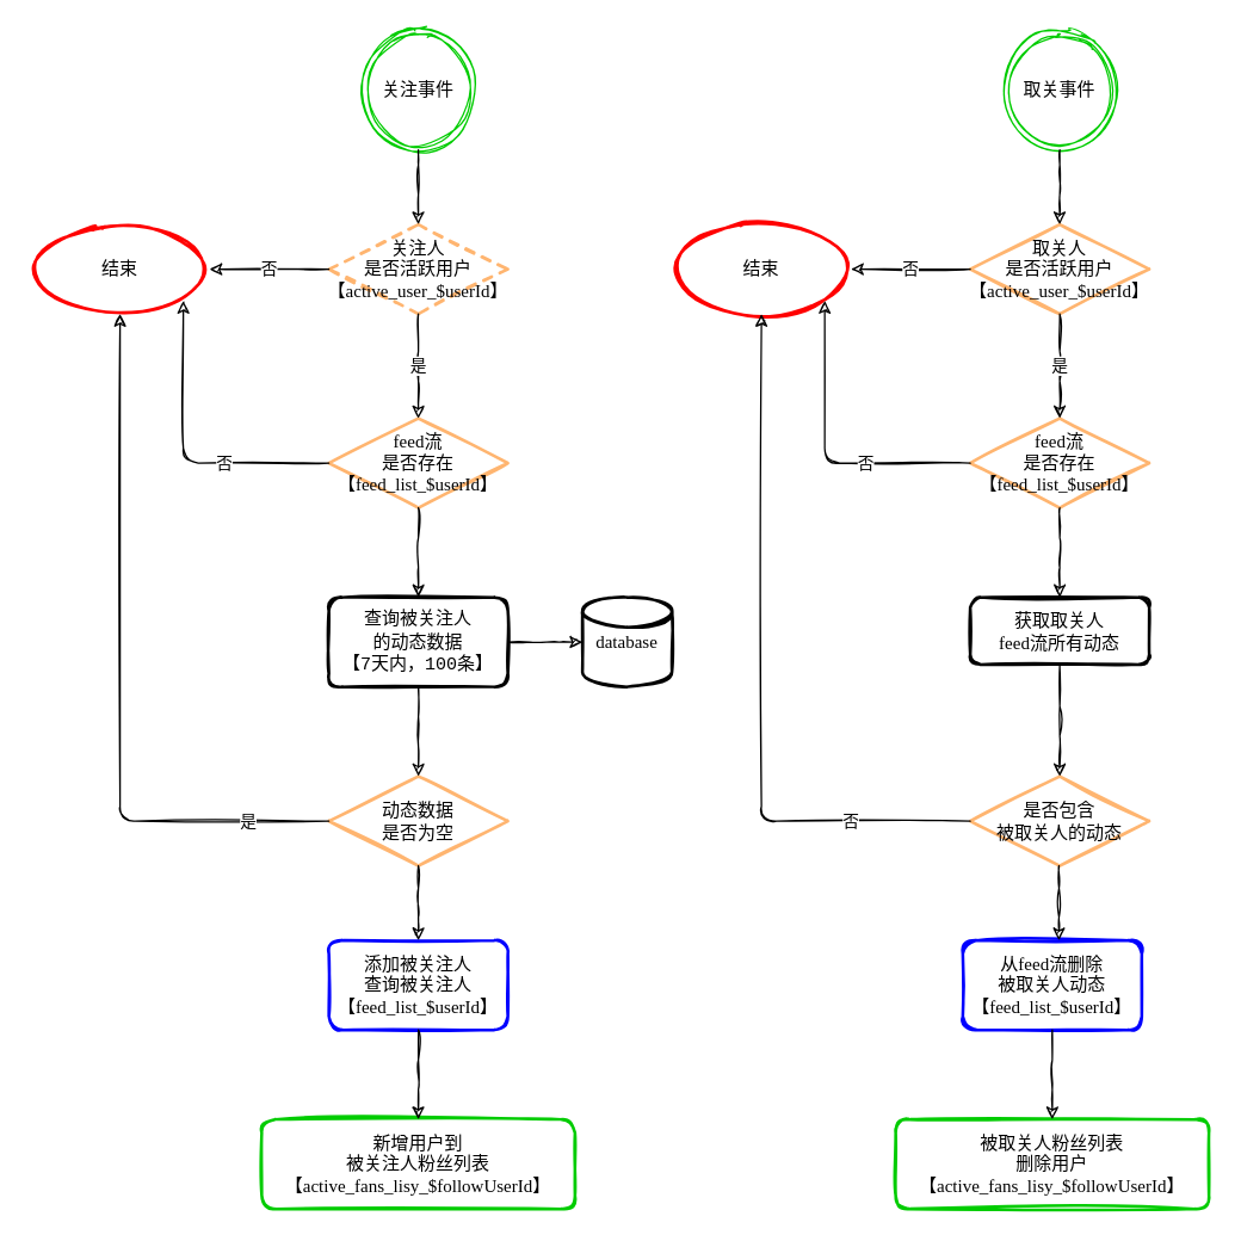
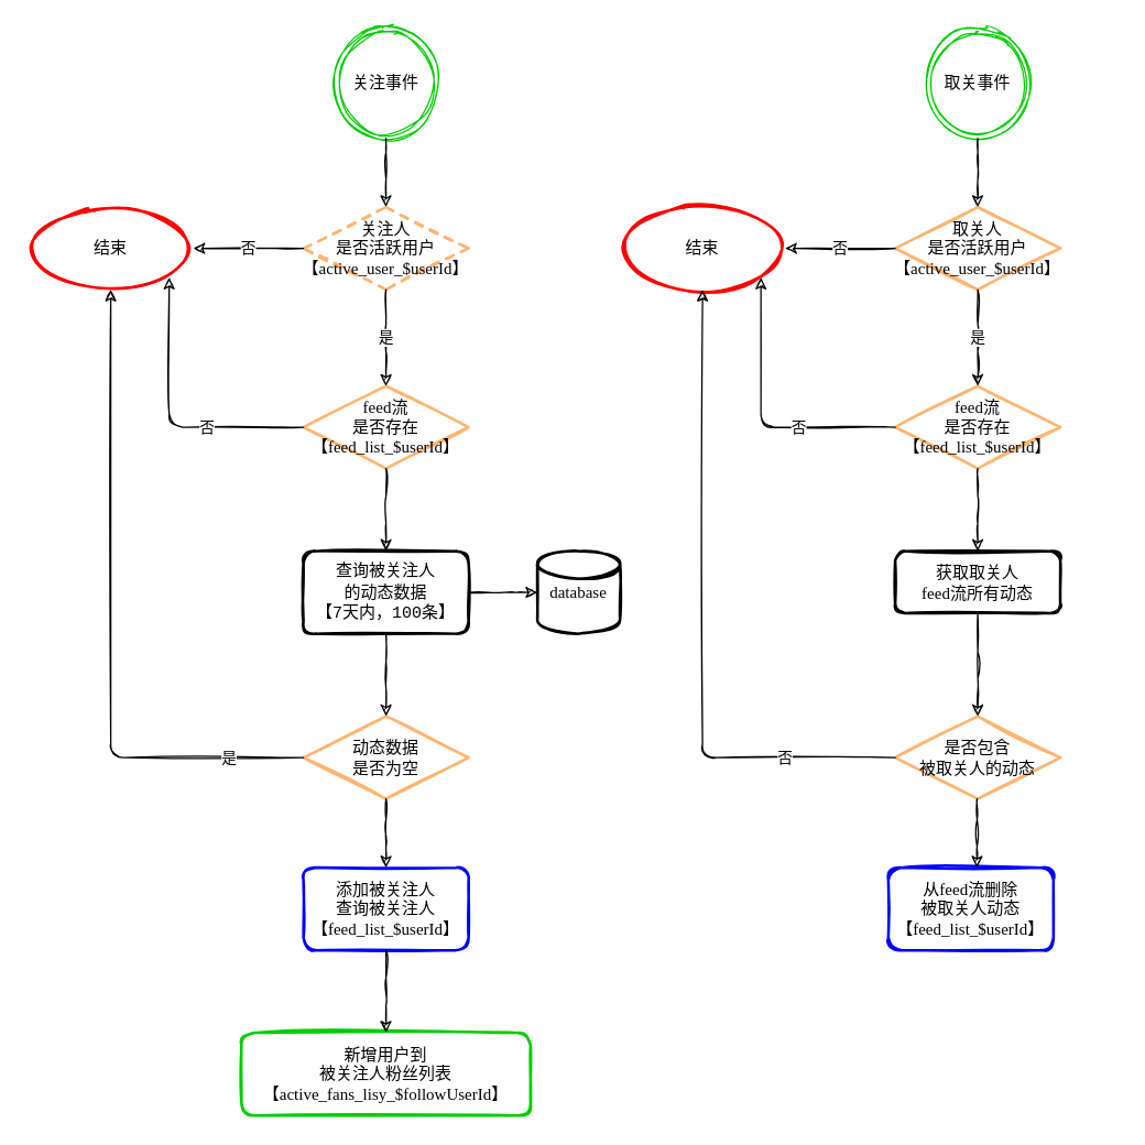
  <mxCell id="0" />
  <mxCell id="1" parent="0" />
  <mxCell id="2" value="&lt;font face=&quot;Comic Sans MS&quot;&gt;关注事件&lt;/font&gt;" style="ellipse;shape=doubleEllipse;whiteSpace=wrap;html=1;aspect=fixed;fillColor=none;strokeColor=#00CC00;sketch=1;" vertex="1" parent="1"><mxGeometry x="240" y="20" width="80" height="80" as="geometry" /></mxCell>
  <mxCell id="3" value="&lt;font face=&quot;Comic Sans MS&quot;&gt;关注人&lt;br&gt;是否活跃用户&lt;br&gt;【active_user_$userId】&lt;br&gt;&lt;/font&gt;" style="rhombus;whiteSpace=wrap;html=1;strokeWidth=2;fillWeight=-1;hachureGap=8;fillStyle=cross-hatch;sketch=1;fillColor=none;strokeColor=#FFB570;dashed=1;" vertex="1" parent="1"><mxGeometry x="220" y="150" width="120" height="60" as="geometry" /></mxCell>
  <mxCell id="4" value="" style="edgeStyle=segmentEdgeStyle;endArrow=classic;html=1;entryX=0.5;entryY=0;entryDx=0;entryDy=0;exitX=0.5;exitY=1;exitDx=0;exitDy=0;sketch=1;" edge="1" parent="1" source="2" target="3"><mxGeometry width="50" height="50" relative="1" as="geometry"><mxPoint x="390" y="100" as="sourcePoint" /><mxPoint x="440" y="50" as="targetPoint" /><Array as="points"><mxPoint x="280" y="120" /><mxPoint x="280" y="120" /></Array></mxGeometry></mxCell>
  <mxCell id="5" value="&lt;font face=&quot;Comic Sans MS&quot;&gt;结束&lt;/font&gt;" style="ellipse;whiteSpace=wrap;html=1;strokeWidth=2;fillWeight=2;hachureGap=8;fillStyle=dots;sketch=1;fillColor=none;strokeColor=#FF0000;" vertex="1" parent="1"><mxGeometry x="20" y="150" width="120" height="60" as="geometry" /></mxCell>
  <mxCell id="6" value="否" style="edgeStyle=segmentEdgeStyle;endArrow=classic;html=1;entryX=1;entryY=0.5;entryDx=0;entryDy=0;exitX=0;exitY=0.5;exitDx=0;exitDy=0;sketch=1;" edge="1" parent="1" source="3" target="5"><mxGeometry width="50" height="50" relative="1" as="geometry"><mxPoint x="160" y="260" as="sourcePoint" /><mxPoint x="210" y="210" as="targetPoint" /></mxGeometry></mxCell>
  <mxCell id="7" value="&lt;font face=&quot;Comic Sans MS&quot;&gt;feed流&lt;br&gt;是否存在&lt;br&gt;【feed_list_$userId】&lt;br&gt;&lt;/font&gt;" style="rhombus;whiteSpace=wrap;html=1;strokeWidth=2;fillWeight=-1;hachureGap=8;fillStyle=cross-hatch;sketch=1;fillColor=none;strokeColor=#FFB570;" vertex="1" parent="1"><mxGeometry x="220" y="280" width="120" height="60" as="geometry" /></mxCell>
  <mxCell id="8" value="是" style="edgeStyle=elbowEdgeStyle;elbow=vertical;endArrow=classic;html=1;entryX=0.5;entryY=0;entryDx=0;entryDy=0;exitX=0.5;exitY=1;exitDx=0;exitDy=0;sketch=1;" edge="1" parent="1" source="3" target="7"><mxGeometry width="50" height="50" relative="1" as="geometry"><mxPoint x="180" y="260" as="sourcePoint" /><mxPoint x="230" y="210" as="targetPoint" /></mxGeometry></mxCell>
  <mxCell id="9" value="&lt;font face=&quot;Courier New&quot;&gt;查询被关注人&lt;br&gt;的动态数据&lt;br&gt;【7天内，100条】&lt;/font&gt;" style="rounded=1;whiteSpace=wrap;html=1;strokeWidth=2;fillWeight=4;hachureGap=8;hachureAngle=45;sketch=1;fillColor=none;" vertex="1" parent="1"><mxGeometry x="220" y="400" width="120" height="60" as="geometry" /></mxCell>
  <mxCell id="10" value="" style="edgeStyle=elbowEdgeStyle;elbow=vertical;endArrow=classic;html=1;entryX=0.5;entryY=0;entryDx=0;entryDy=0;exitX=0.5;exitY=1;exitDx=0;exitDy=0;sketch=1;" edge="1" parent="1" source="7" target="9"><mxGeometry width="50" height="50" relative="1" as="geometry"><mxPoint x="70" y="370" as="sourcePoint" /><mxPoint x="120" y="320" as="targetPoint" /></mxGeometry></mxCell>
  <mxCell id="11" value="&lt;font face=&quot;Comic Sans MS&quot;&gt;database&lt;/font&gt;" style="strokeWidth=2;html=1;shape=mxgraph.flowchart.database;whiteSpace=wrap;fillColor=none;sketch=1;" vertex="1" parent="1"><mxGeometry x="390" y="400" width="60" height="60" as="geometry" /></mxCell>
  <mxCell id="12" value="" style="edgeStyle=elbowEdgeStyle;elbow=vertical;endArrow=classic;html=1;entryX=0;entryY=0.5;entryDx=0;entryDy=0;entryPerimeter=0;sketch=1;" edge="1" parent="1" target="11"><mxGeometry width="50" height="50" relative="1" as="geometry"><mxPoint x="340" y="430" as="sourcePoint" /><mxPoint x="390" y="380" as="targetPoint" /></mxGeometry></mxCell>
  <mxCell id="13" value="&lt;font face=&quot;Comic Sans MS&quot;&gt;动态数据&lt;br&gt;是否为空&lt;br&gt;&lt;/font&gt;" style="rhombus;whiteSpace=wrap;html=1;strokeWidth=2;fillWeight=-1;hachureGap=8;fillStyle=cross-hatch;sketch=1;fillColor=none;strokeColor=#FFB570;" vertex="1" parent="1"><mxGeometry x="220" y="520" width="120" height="60" as="geometry" /></mxCell>
  <mxCell id="14" value="" style="edgeStyle=elbowEdgeStyle;elbow=vertical;endArrow=classic;html=1;entryX=0.5;entryY=0;entryDx=0;entryDy=0;exitX=0.5;exitY=1;exitDx=0;exitDy=0;sketch=1;" edge="1" parent="1" source="9" target="13"><mxGeometry width="50" height="50" relative="1" as="geometry"><mxPoint x="160" y="460" as="sourcePoint" /><mxPoint x="210" y="410" as="targetPoint" /></mxGeometry></mxCell>
  <mxCell id="15" value="是" style="edgeStyle=elbowEdgeStyle;elbow=vertical;endArrow=classic;html=1;exitX=0;exitY=0.5;exitDx=0;exitDy=0;entryX=0.5;entryY=1;entryDx=0;entryDy=0;sketch=1;" edge="1" parent="1" source="13" target="5"><mxGeometry x="-0.776" width="50" height="50" relative="1" as="geometry"><mxPoint x="100" y="460" as="sourcePoint" /><mxPoint x="150" y="410" as="targetPoint" /><Array as="points"><mxPoint x="160" y="550" /><mxPoint x="150" y="460" /></Array><mxPoint as="offset" /></mxGeometry></mxCell>
  <mxCell id="16" value="&lt;font face=&quot;Comic Sans MS&quot;&gt;添加被关注人&lt;br&gt;查询被关注人&lt;br&gt;【feed_list_$userId】&lt;/font&gt;" style="rounded=1;whiteSpace=wrap;html=1;strokeWidth=2;fillWeight=4;hachureGap=8;hachureAngle=45;sketch=1;fillColor=none;strokeColor=#0000FF;" vertex="1" parent="1"><mxGeometry x="220" y="630" width="120" height="60" as="geometry" /></mxCell>
  <mxCell id="17" value="" style="edgeStyle=elbowEdgeStyle;elbow=vertical;endArrow=classic;html=1;entryX=0.5;entryY=0;entryDx=0;entryDy=0;exitX=0.5;exitY=1;exitDx=0;exitDy=0;sketch=1;" edge="1" parent="1" source="13" target="16"><mxGeometry width="50" height="50" relative="1" as="geometry"><mxPoint x="110" y="650" as="sourcePoint" /><mxPoint x="160" y="600" as="targetPoint" /></mxGeometry></mxCell>
  <mxCell id="18" value="&lt;font face=&quot;Comic Sans MS&quot;&gt;新增用户到&lt;br&gt;被关注人粉丝列表&lt;br&gt;【active_fans_lisy_$followUserId】&lt;/font&gt;" style="rounded=1;whiteSpace=wrap;html=1;strokeWidth=2;fillWeight=4;hachureGap=8;hachureAngle=45;sketch=1;fillColor=none;strokeColor=#00CC00;" vertex="1" parent="1"><mxGeometry x="175" y="750" width="210" height="60" as="geometry" /></mxCell>
  <mxCell id="19" value="否" style="edgeStyle=elbowEdgeStyle;elbow=vertical;endArrow=classic;html=1;exitX=0;exitY=0.5;exitDx=0;exitDy=0;entryX=1;entryY=1;entryDx=0;entryDy=0;sketch=1;" edge="1" parent="1" source="7" target="5"><mxGeometry x="-0.322" width="50" height="50" relative="1" as="geometry"><mxPoint x="130" y="290" as="sourcePoint" /><mxPoint x="180" y="240" as="targetPoint" /><Array as="points"><mxPoint x="170" y="310" /></Array><mxPoint as="offset" /></mxGeometry></mxCell>
  <mxCell id="20" value="" style="edgeStyle=elbowEdgeStyle;elbow=vertical;endArrow=classic;html=1;entryX=0.5;entryY=0;entryDx=0;entryDy=0;exitX=0.5;exitY=1;exitDx=0;exitDy=0;sketch=1;" edge="1" parent="1" source="16" target="18"><mxGeometry width="50" height="50" relative="1" as="geometry"><mxPoint x="160" y="710" as="sourcePoint" /><mxPoint x="210" y="660" as="targetPoint" /></mxGeometry></mxCell>
  <mxCell id="21" value="&lt;font face=&quot;Comic Sans MS&quot;&gt;取关事件&lt;/font&gt;" style="ellipse;shape=doubleEllipse;whiteSpace=wrap;html=1;aspect=fixed;fillColor=none;strokeColor=#00CC00;sketch=1;" vertex="1" parent="1"><mxGeometry x="670" y="20" width="80" height="80" as="geometry" /></mxCell>
  <mxCell id="22" value="&lt;font face=&quot;Comic Sans MS&quot;&gt;取关人&lt;br&gt;是否活跃用户&lt;br&gt;【active_user_$userId】&lt;br&gt;&lt;/font&gt;" style="rhombus;whiteSpace=wrap;html=1;strokeWidth=2;fillWeight=-1;hachureGap=8;fillStyle=cross-hatch;sketch=1;fillColor=none;strokeColor=#FFB570;" vertex="1" parent="1"><mxGeometry x="650" y="150" width="120" height="60" as="geometry" /></mxCell>
  <mxCell id="23" value="" style="edgeStyle=segmentEdgeStyle;endArrow=classic;html=1;entryX=0.5;entryY=0;entryDx=0;entryDy=0;exitX=0.5;exitY=1;exitDx=0;exitDy=0;sketch=1;" edge="1" parent="1" source="21" target="22"><mxGeometry width="50" height="50" relative="1" as="geometry"><mxPoint x="820" y="100" as="sourcePoint" /><mxPoint x="870" y="50" as="targetPoint" /><Array as="points"><mxPoint x="710" y="120" /><mxPoint x="710" y="120" /></Array></mxGeometry></mxCell>
  <mxCell id="24" value="&lt;font face=&quot;Comic Sans MS&quot;&gt;结束&lt;/font&gt;" style="ellipse;whiteSpace=wrap;html=1;strokeWidth=2;fillWeight=2;hachureGap=8;fillStyle=dots;sketch=1;fillColor=none;strokeColor=#FF0000;" vertex="1" parent="1"><mxGeometry x="450" y="150" width="120" height="60" as="geometry" /></mxCell>
  <mxCell id="25" value="否" style="edgeStyle=segmentEdgeStyle;endArrow=classic;html=1;entryX=1;entryY=0.5;entryDx=0;entryDy=0;exitX=0;exitY=0.5;exitDx=0;exitDy=0;sketch=1;" edge="1" parent="1" source="22" target="24"><mxGeometry width="50" height="50" relative="1" as="geometry"><mxPoint x="590" y="260" as="sourcePoint" /><mxPoint x="640" y="210" as="targetPoint" /></mxGeometry></mxCell>
  <mxCell id="26" value="&lt;font face=&quot;Comic Sans MS&quot;&gt;feed流&lt;br&gt;是否存在&lt;br&gt;【feed_list_$userId】&lt;br&gt;&lt;/font&gt;" style="rhombus;whiteSpace=wrap;html=1;strokeWidth=2;fillWeight=-1;hachureGap=8;fillStyle=cross-hatch;sketch=1;fillColor=none;strokeColor=#FFB570;" vertex="1" parent="1"><mxGeometry x="650" y="280" width="120" height="60" as="geometry" /></mxCell>
  <mxCell id="27" value="是" style="edgeStyle=elbowEdgeStyle;elbow=vertical;endArrow=classic;html=1;entryX=0.5;entryY=0;entryDx=0;entryDy=0;exitX=0.5;exitY=1;exitDx=0;exitDy=0;sketch=1;" edge="1" parent="1" source="22" target="26"><mxGeometry width="50" height="50" relative="1" as="geometry"><mxPoint x="610" y="260" as="sourcePoint" /><mxPoint x="660" y="210" as="targetPoint" /></mxGeometry></mxCell>
  <mxCell id="28" value="否" style="edgeStyle=elbowEdgeStyle;elbow=vertical;endArrow=classic;html=1;exitX=0;exitY=0.5;exitDx=0;exitDy=0;entryX=1;entryY=1;entryDx=0;entryDy=0;sketch=1;" edge="1" parent="1" source="26" target="24"><mxGeometry x="-0.322" width="50" height="50" relative="1" as="geometry"><mxPoint x="560" y="290" as="sourcePoint" /><mxPoint x="610" y="240" as="targetPoint" /><Array as="points"><mxPoint x="600" y="310" /></Array><mxPoint as="offset" /></mxGeometry></mxCell>
  <mxCell id="29" value="&lt;font face=&quot;Comic Sans MS&quot;&gt;获取取关人&lt;br&gt;feed流所有动态&lt;/font&gt;" style="rounded=1;whiteSpace=wrap;html=1;strokeWidth=2;fillWeight=4;hachureGap=8;hachureAngle=45;sketch=1;fillColor=none;" vertex="1" parent="1"><mxGeometry x="650" y="400" width="120" height="45" as="geometry" /></mxCell>
  <mxCell id="30" value="" style="edgeStyle=elbowEdgeStyle;elbow=vertical;endArrow=classic;html=1;entryX=0.5;entryY=0;entryDx=0;entryDy=0;exitX=0.5;exitY=1;exitDx=0;exitDy=0;sketch=1;" edge="1" parent="1" source="26" target="29"><mxGeometry width="50" height="50" relative="1" as="geometry"><mxPoint x="610" y="390" as="sourcePoint" /><mxPoint x="660" y="340" as="targetPoint" /></mxGeometry></mxCell>
  <mxCell id="31" value="&lt;font face=&quot;Comic Sans MS&quot;&gt;是否包含&lt;br&gt;被取关人的动态&lt;br&gt;&lt;/font&gt;" style="rhombus;whiteSpace=wrap;html=1;strokeWidth=2;fillWeight=-1;hachureGap=8;fillStyle=cross-hatch;sketch=1;fillColor=none;strokeColor=#FFB570;" vertex="1" parent="1"><mxGeometry x="650" y="520" width="120" height="60" as="geometry" /></mxCell>
  <mxCell id="32" value="" style="edgeStyle=elbowEdgeStyle;elbow=vertical;endArrow=classic;html=1;entryX=0.5;entryY=0;entryDx=0;entryDy=0;exitX=0.5;exitY=1;exitDx=0;exitDy=0;sketch=1;" edge="1" parent="1" source="29" target="31"><mxGeometry width="50" height="50" relative="1" as="geometry"><mxPoint x="530" y="510" as="sourcePoint" /><mxPoint x="580" y="460" as="targetPoint" /></mxGeometry></mxCell>
  <mxCell id="33" value="否" style="edgeStyle=elbowEdgeStyle;elbow=vertical;endArrow=classic;html=1;exitX=0;exitY=0.5;exitDx=0;exitDy=0;entryX=0.5;entryY=1;entryDx=0;entryDy=0;sketch=1;" edge="1" parent="1" source="31" target="24"><mxGeometry x="-0.667" width="50" height="50" relative="1" as="geometry"><mxPoint x="530" y="530" as="sourcePoint" /><mxPoint x="580" y="480" as="targetPoint" /><Array as="points"><mxPoint x="570" y="550" /><mxPoint x="580" y="390" /></Array><mxPoint as="offset" /></mxGeometry></mxCell>
  <mxCell id="34" value="&lt;font face=&quot;Comic Sans MS&quot;&gt;从feed流删除&lt;br&gt;被取关人动态&lt;br&gt;【feed_list_$userId】&lt;/font&gt;" style="rounded=1;whiteSpace=wrap;html=1;strokeWidth=2;fillWeight=4;hachureGap=8;hachureAngle=45;sketch=1;fillColor=none;strokeColor=#0000FF;" vertex="1" parent="1"><mxGeometry x="645" y="630" width="120" height="60" as="geometry" /></mxCell>
- <mxCell id="35" value="&lt;font face=&quot;Comic Sans MS&quot;&gt;被取关人粉丝列表&lt;br&gt;删除用户&lt;br&gt;【active_fans_lisy_$followUserId】&lt;/font&gt;" style="rounded=1;whiteSpace=wrap;html=1;strokeWidth=2;fillWeight=4;hachureGap=8;hachureAngle=45;sketch=1;fillColor=none;strokeColor=#00CC00;" vertex="1" parent="1"><mxGeometry x="600" y="750" width="210" height="60" as="geometry" /></mxCell>
- <mxCell id="36" value="" style="edgeStyle=elbowEdgeStyle;elbow=vertical;endArrow=classic;html=1;entryX=0.5;entryY=0;entryDx=0;entryDy=0;exitX=0.5;exitY=1;exitDx=0;exitDy=0;sketch=1;" edge="1" parent="1" source="34" target="35"><mxGeometry width="50" height="50" relative="1" as="geometry"><mxPoint x="585" y="710" as="sourcePoint" /><mxPoint x="635" y="660" as="targetPoint" /></mxGeometry></mxCell>
  <mxCell id="37" value="" style="edgeStyle=elbowEdgeStyle;elbow=vertical;endArrow=classic;html=1;entryX=0.5;entryY=0;entryDx=0;entryDy=0;exitX=0.5;exitY=1;exitDx=0;exitDy=0;sketch=1;" edge="1" parent="1"><mxGeometry width="50" height="50" relative="1" as="geometry"><mxPoint x="709.5" as="sourcePoint" y="580" /><mxPoint x="709.5" y="630" as="targetPoint" /></mxGeometry></mxCell>
